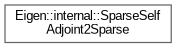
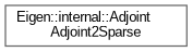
  digraph {
    rankdir=LR
    fontname="Liberation Sans"
-   n1 [color=grey40 fillcolor=white fontname="Liberation Sans" fontsize=10 height=0.2 label="Eigen::internal::SparseSelf\lAdjoint2Sparse" shape=box style=filled width=0.4]
+   n1 [color=grey40 fillcolor=white fontname="Liberation Sans" fontsize=10 height=0.2 label="Eigen::internal::Adjoint\lAdjoint2Sparse" shape=box style=filled width=0.4]
  }
